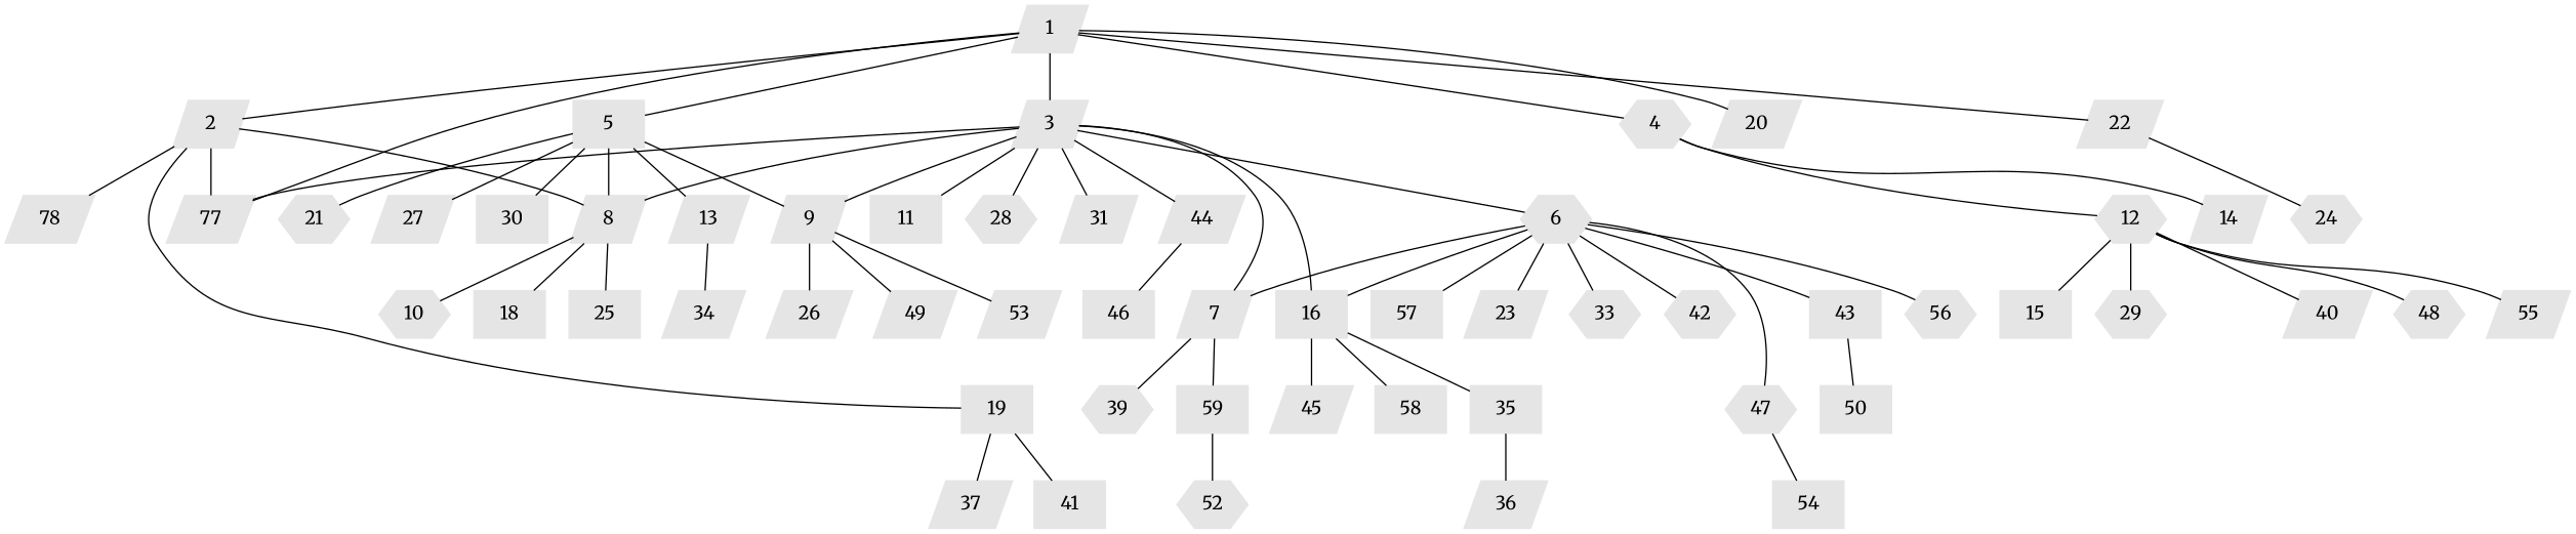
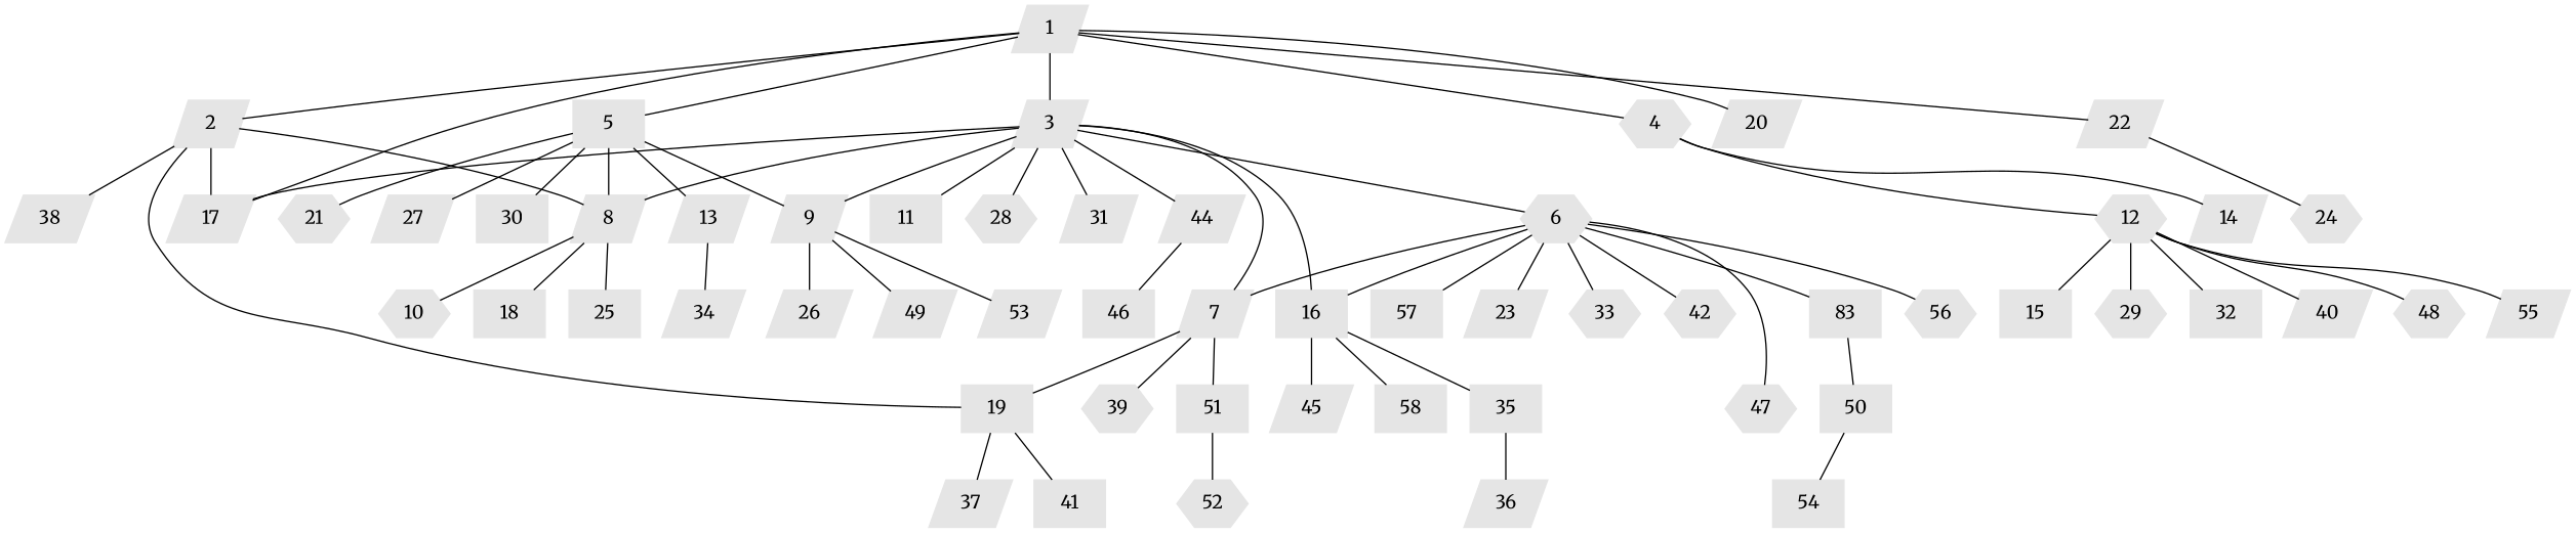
  graph {
    fontname=Merriweather
    node [color=gray90 fontname=Merriweather shape=parallelogram style=filled]
    edge [fontname=Merriweather]
    1
    2
    3
    4 [shape=hexagon]
    5 [shape=box]
-   17 [label=77]
+   17
    20
    22
    8
    19 [shape=box]
-   38 [label=78]
+   38
    6 [shape=hexagon]
    7
    9
    11 [shape=box]
    16 [shape=box]
    28 [shape=hexagon]
    31
    44
    12 [shape=hexagon]
    14
    13
    21 [shape=hexagon]
    27
    30 [shape=box]
    24 [shape=hexagon]
    10 [shape=hexagon]
    18 [shape=box]
    25 [shape=box]
    37
    41 [shape=box]
    23
    33 [shape=hexagon]
    42 [shape=hexagon]
-   43 [shape=box]
+   43 [shape=box label=83]
    47 [shape=hexagon]
    56 [shape=hexagon]
    57 [shape=box]
    39 [shape=hexagon]
-   51 [shape=box label=59]
+   51 [shape=box]
    26
    49
    53
    35 [shape=box]
    45
    58 [shape=box]
    46 [shape=box]
    15 [shape=box]
    29 [shape=hexagon]
+   32 [shape=box]
    40
    48 [shape=hexagon]
    55
    34
    50 [shape=box]
    52 [shape=hexagon]
    36
    54 [shape=box]
    1 -- 2
    1 -- 3
    1 -- 4
    1 -- 5
    1 -- 17
    1 -- 20
    1 -- 22
    2 -- 17
    2 -- 8
    2 -- 19
    2 -- 38
    3 -- 17
    3 -- 8
    3 -- 6
    3 -- 7
    3 -- 9
    3 -- 11
    3 -- 16
    3 -- 28
    3 -- 31
    3 -- 44
    4 -- 12
    4 -- 14
    5 -- 8
    5 -- 9
    5 -- 13
    5 -- 21
    5 -- 27
    5 -- 30
    22 -- 24
    8 -- 10
    8 -- 18
    8 -- 25
    19 -- 37
    19 -- 41
    6 -- 7
    6 -- 16
    6 -- 23
    6 -- 33
    6 -- 42
    6 -- 43
    6 -- 47
    6 -- 56
    6 -- 57
+   7 -- 19
    7 -- 39
    7 -- 51
    9 -- 26
    9 -- 49
    9 -- 53
    16 -- 35
    16 -- 45
    16 -- 58
    44 -- 46
    12 -- 15
    12 -- 29
+   12 -- 32
    12 -- 40
    12 -- 48
    12 -- 55
    13 -- 34
    43 -- 50
    51 -- 52
    35 -- 36
-   47 -- 54
+   50 -- 54
  }
